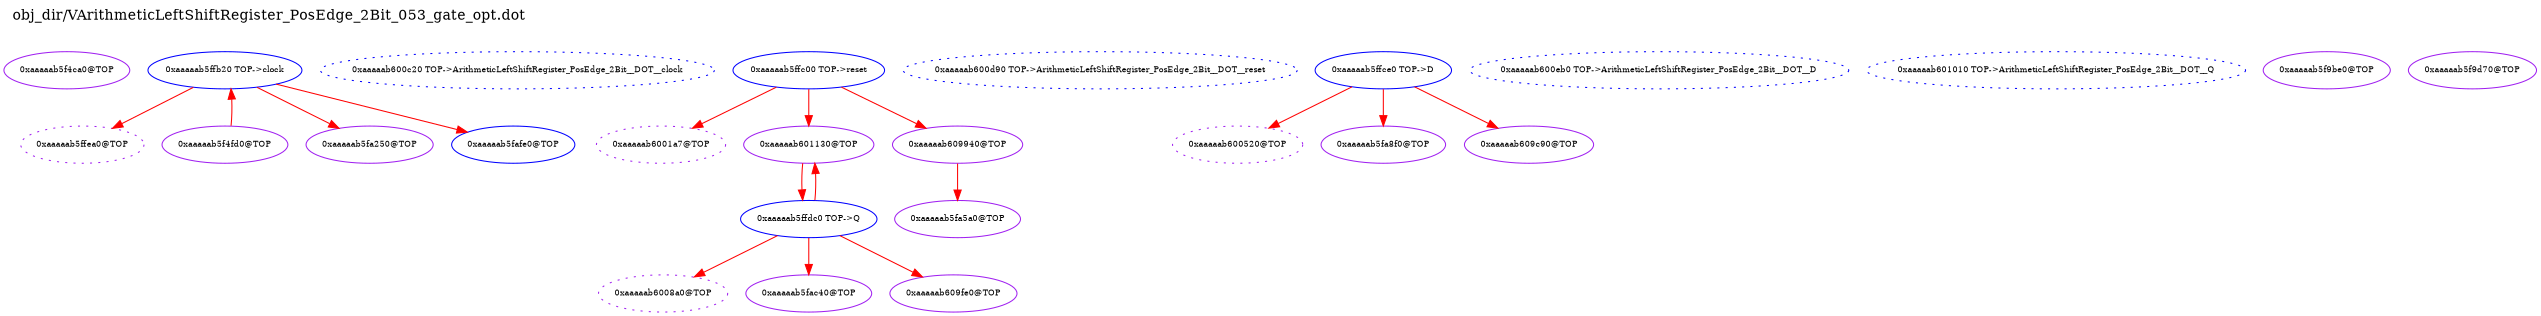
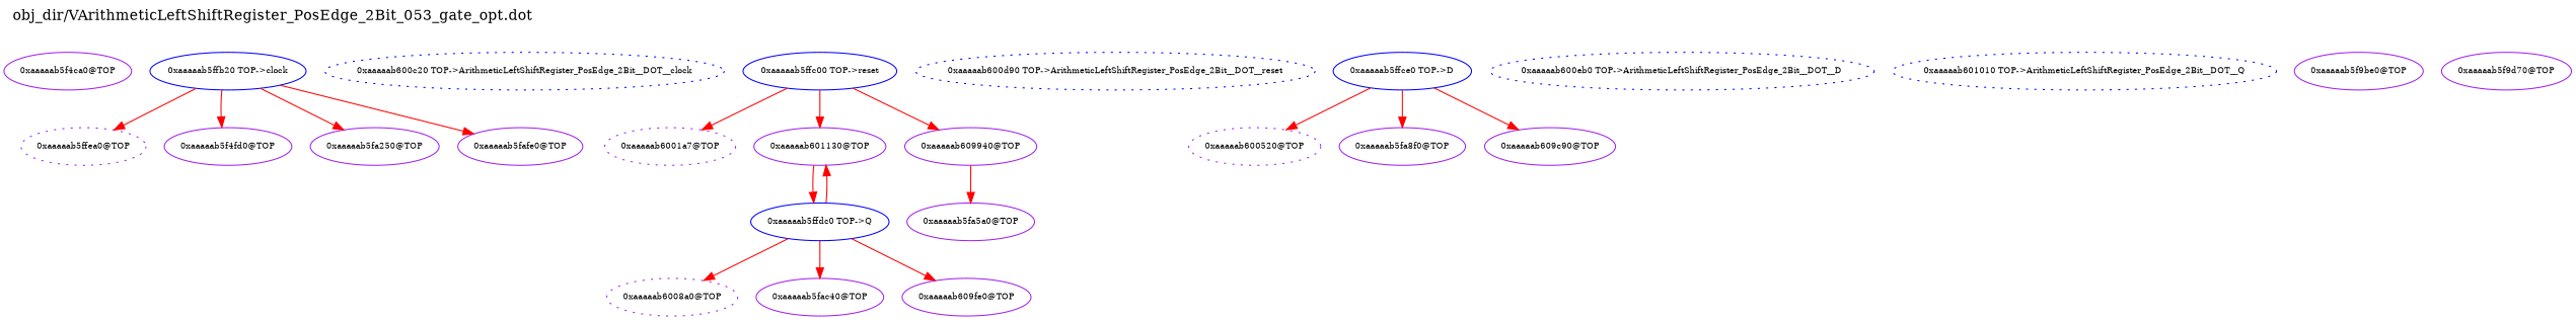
  digraph {
    label="obj_dir/VArithmeticLeftShiftRegister_PosEdge_2Bit_053_gate_opt.dot"
    labeljust=l
    labelloc=t
    rankdir=TB
    node [color=purple fontsize=8]
    edge [color=red fontsize=8 weight=1]
    n1 [label="0xaaaaab5f4ca0@TOP"]
    n2 [label="0xaaaaab5ffea0@TOP" style=dotted]
    n3 [color=blue label="0xaaaaab5ffb20 TOP->clock"]
    n4 [label="0xaaaaab5f4fd0@TOP"]
    n5 [label="0xaaaaab5fa250@TOP"]
-   n6 [color=blue label="0xaaaaab5fafe0@TOP"]
+   n6 [label="0xaaaaab5fafe0@TOP"]
    n7 [color=blue label="0xaaaaab600c20 TOP->ArithmeticLeftShiftRegister_PosEdge_2Bit__DOT__clock" style=dotted]
    n8 [label="0xaaaaab6001a7@TOP" style=dotted]
    n9 [color=blue label="0xaaaaab5ffc00 TOP->reset"]
    n10 [label="0xaaaaab601130@TOP"]
    n11 [label="0xaaaaab609940@TOP"]
    n12 [color=blue label="0xaaaaab5ffdc0 TOP->Q"]
    n13 [label="0xaaaaab5fa5a0@TOP"]
    n14 [color=blue label="0xaaaaab600d90 TOP->ArithmeticLeftShiftRegister_PosEdge_2Bit__DOT__reset" style=dotted]
    n15 [label="0xaaaaab600520@TOP" style=dotted]
    n16 [color=blue label="0xaaaaab5ffce0 TOP->D"]
    n17 [label="0xaaaaab5fa8f0@TOP"]
    n18 [label="0xaaaaab609c90@TOP"]
    n19 [color=blue label="0xaaaaab600eb0 TOP->ArithmeticLeftShiftRegister_PosEdge_2Bit__DOT__D" style=dotted]
    n20 [label="0xaaaaab6008a0@TOP" style=dotted]
    n21 [label="0xaaaaab5fac40@TOP"]
    n22 [label="0xaaaaab609fe0@TOP"]
    n23 [color=blue label="0xaaaaab601010 TOP->ArithmeticLeftShiftRegister_PosEdge_2Bit__DOT__Q" style=dotted]
    n24 [label="0xaaaaab5f9be0@TOP"]
    n25 [label="0xaaaaab5f9d70@TOP"]
    n3 -> n2
-   n4 -> n3
+   n3 -> n4
    n3 -> n5
    n3 -> n6
    n9 -> n8
    n9 -> n10
    n9 -> n11
    n10 -> n12
    n11 -> n13
    n12 -> n10
    n12 -> n20
    n12 -> n21
    n12 -> n22
    n16 -> n15
    n16 -> n17
    n16 -> n18
  }
